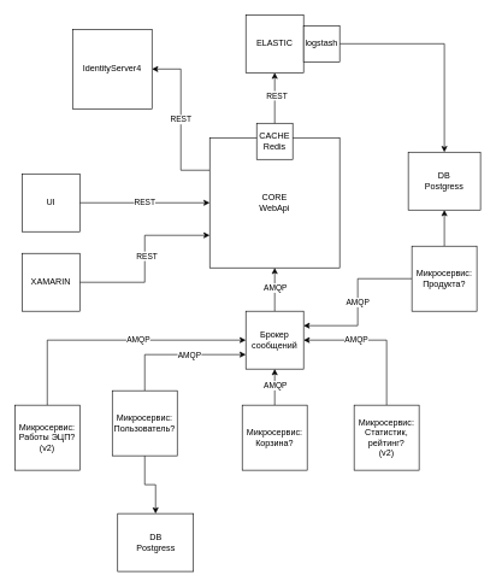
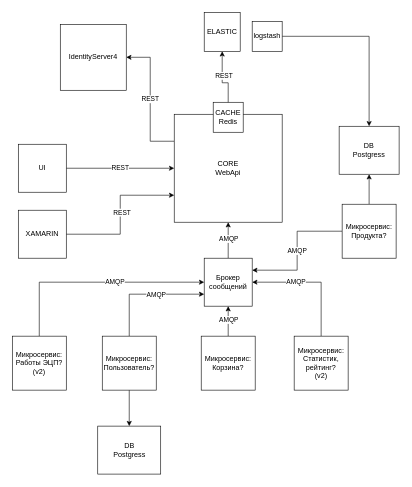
  <mxCell id="0" />
  <mxCell id="1" parent="0" />
  <mxCell id="2" value="REST" style="edgeStyle=orthogonalEdgeStyle;rounded=0;orthogonalLoop=1;jettySize=auto;html=1;" parent="1" source="3" target="7" edge="1"><mxGeometry relative="1" as="geometry" /></mxCell>
  <mxCell id="3" value="UI" style="whiteSpace=wrap;html=1;aspect=fixed;" parent="1" vertex="1"><mxGeometry x="30" y="240" width="80" height="80" as="geometry" /></mxCell>
  <mxCell id="4" style="edgeStyle=orthogonalEdgeStyle;rounded=0;orthogonalLoop=1;jettySize=auto;html=1;entryX=0.5;entryY=1;entryDx=0;entryDy=0;" parent="1" source="7" target="8" edge="1"><mxGeometry relative="1" as="geometry"><mxPoint x="380" y="120" as="targetPoint" /></mxGeometry></mxCell>
  <mxCell id="5" value="REST" style="edgeLabel;html=1;align=center;verticalAlign=middle;resizable=0;points=[];" parent="4" vertex="1" connectable="0"><mxGeometry x="0.311" y="-2" relative="1" as="geometry"><mxPoint as="offset" /></mxGeometry></mxCell>
  <mxCell id="6" value="REST" style="edgeStyle=orthogonalEdgeStyle;rounded=0;orthogonalLoop=1;jettySize=auto;html=1;entryX=1;entryY=0.5;entryDx=0;entryDy=0;exitX=0;exitY=0.25;exitDx=0;exitDy=0;" parent="1" source="7" target="19" edge="1"><mxGeometry relative="1" as="geometry" /></mxCell>
  <mxCell id="7" value="CORE&lt;br&gt;WebApi" style="whiteSpace=wrap;html=1;aspect=fixed;" parent="1" vertex="1"><mxGeometry x="290" y="190" width="180" height="180" as="geometry" /></mxCell>
- <mxCell id="8" value="ELASTIC" style="whiteSpace=wrap;html=1;aspect=fixed;" parent="1" vertex="1"><mxGeometry x="340" y="20" width="80" height="80" as="geometry" /></mxCell>
+ <mxCell id="8" value="ELASTIC" style="whiteSpace=wrap;html=1;aspect=fixed;" parent="1" vertex="1"><mxGeometry x="340" y="20" width="60" height="65" as="geometry" /></mxCell>
  <mxCell id="9" value="CACHE&lt;br&gt;Redis" style="whiteSpace=wrap;html=1;aspect=fixed;" parent="1" vertex="1"><mxGeometry x="355" y="170" width="50" height="50" as="geometry" /></mxCell>
  <mxCell id="10" value="" style="edgeStyle=orthogonalEdgeStyle;rounded=0;orthogonalLoop=1;jettySize=auto;html=1;" parent="1" source="13" target="31" edge="1"><mxGeometry relative="1" as="geometry" /></mxCell>
  <mxCell id="11" style="edgeStyle=orthogonalEdgeStyle;rounded=0;orthogonalLoop=1;jettySize=auto;html=1;entryX=0;entryY=0.75;entryDx=0;entryDy=0;exitX=0.5;exitY=0;exitDx=0;exitDy=0;" parent="1" source="13" target="22" edge="1"><mxGeometry relative="1" as="geometry" /></mxCell>
  <mxCell id="12" value="AMQP" style="edgeLabel;html=1;align=center;verticalAlign=middle;resizable=0;points=[];" parent="11" vertex="1" connectable="0"><mxGeometry x="0.169" y="-1" relative="1" as="geometry"><mxPoint as="offset" /></mxGeometry></mxCell>
- <mxCell id="13" value="Микросервис:&lt;br&gt;Пользователь?" style="whiteSpace=wrap;html=1;aspect=fixed;" parent="1" vertex="1"><mxGeometry x="155" y="540" width="90" height="90" as="geometry" /></mxCell>
+ <mxCell id="13" value="Микросервис:&lt;br&gt;Пользователь?" style="whiteSpace=wrap;html=1;aspect=fixed;" parent="1" vertex="1"><mxGeometry x="170" y="560" width="90" height="90" as="geometry" /></mxCell>
  <mxCell id="14" value="AMQP" style="edgeStyle=orthogonalEdgeStyle;rounded=0;orthogonalLoop=1;jettySize=auto;html=1;entryX=1;entryY=0.25;entryDx=0;entryDy=0;" parent="1" source="16" target="22" edge="1"><mxGeometry relative="1" as="geometry" /></mxCell>
  <mxCell id="15" style="edgeStyle=orthogonalEdgeStyle;rounded=0;orthogonalLoop=1;jettySize=auto;html=1;exitX=0.5;exitY=0;exitDx=0;exitDy=0;entryX=0.5;entryY=1;entryDx=0;entryDy=0;" parent="1" source="16" target="35" edge="1"><mxGeometry relative="1" as="geometry" /></mxCell>
  <mxCell id="16" value="&lt;span&gt;Микросервис:&lt;br&gt;Продукта?&lt;br&gt;&lt;/span&gt;" style="whiteSpace=wrap;html=1;aspect=fixed;" parent="1" vertex="1"><mxGeometry x="570" y="340" width="90" height="90" as="geometry" /></mxCell>
  <mxCell id="17" value="AMQP" style="edgeStyle=orthogonalEdgeStyle;rounded=0;orthogonalLoop=1;jettySize=auto;html=1;entryX=1;entryY=0.5;entryDx=0;entryDy=0;exitX=0.5;exitY=0;exitDx=0;exitDy=0;" parent="1" source="18" target="22" edge="1"><mxGeometry x="0.284" relative="1" as="geometry"><mxPoint as="offset" /></mxGeometry></mxCell>
  <mxCell id="18" value="&lt;span&gt;Микросервис:&lt;br&gt;Статистик, рейтинг?&lt;br&gt;(v2)&lt;br&gt;&lt;/span&gt;" style="whiteSpace=wrap;html=1;aspect=fixed;" parent="1" vertex="1"><mxGeometry x="490" y="560" width="90" height="90" as="geometry" /></mxCell>
  <mxCell id="19" value="IdentityServer4" style="whiteSpace=wrap;html=1;aspect=fixed;" parent="1" vertex="1"><mxGeometry x="100" y="40" width="110" height="110" as="geometry" /></mxCell>
  <mxCell id="20" style="edgeStyle=orthogonalEdgeStyle;rounded=0;orthogonalLoop=1;jettySize=auto;html=1;" parent="1" source="22" target="7" edge="1"><mxGeometry relative="1" as="geometry" /></mxCell>
  <mxCell id="21" value="AMQP" style="edgeLabel;html=1;align=center;verticalAlign=middle;resizable=0;points=[];" parent="20" vertex="1" connectable="0"><mxGeometry x="0.1" y="4" relative="1" as="geometry"><mxPoint x="4" as="offset" /></mxGeometry></mxCell>
  <mxCell id="22" value="Брокер&lt;br&gt;сообщений" style="whiteSpace=wrap;html=1;aspect=fixed;" parent="1" vertex="1"><mxGeometry x="340" y="430" width="80" height="80" as="geometry" /></mxCell>
  <mxCell id="23" style="edgeStyle=orthogonalEdgeStyle;rounded=0;orthogonalLoop=1;jettySize=auto;html=1;entryX=0;entryY=0.75;entryDx=0;entryDy=0;" parent="1" source="25" target="7" edge="1"><mxGeometry relative="1" as="geometry" /></mxCell>
  <mxCell id="24" value="REST" style="edgeLabel;html=1;align=center;verticalAlign=middle;resizable=0;points=[];" parent="23" vertex="1" connectable="0"><mxGeometry x="0.034" y="-2" relative="1" as="geometry"><mxPoint as="offset" /></mxGeometry></mxCell>
  <mxCell id="25" value="XAMARIN" style="whiteSpace=wrap;html=1;aspect=fixed;" parent="1" vertex="1"><mxGeometry x="30" y="350" width="80" height="80" as="geometry" /></mxCell>
  <mxCell id="26" style="edgeStyle=orthogonalEdgeStyle;rounded=0;orthogonalLoop=1;jettySize=auto;html=1;entryX=0;entryY=0.5;entryDx=0;entryDy=0;" parent="1" source="28" target="22" edge="1"><mxGeometry relative="1" as="geometry"><mxPoint x="310" y="470" as="targetPoint" /><Array as="points"><mxPoint x="65" y="470" /></Array></mxGeometry></mxCell>
  <mxCell id="27" value="AMQP" style="edgeLabel;html=1;align=center;verticalAlign=middle;resizable=0;points=[];" parent="26" vertex="1" connectable="0"><mxGeometry x="0.179" y="2" relative="1" as="geometry"><mxPoint as="offset" /></mxGeometry></mxCell>
  <mxCell id="28" value="Микросервис:&lt;br&gt;Работы ЭЦП?&lt;br&gt;(v2)" style="whiteSpace=wrap;html=1;aspect=fixed;" parent="1" vertex="1"><mxGeometry x="20" y="560" width="90" height="90" as="geometry" /></mxCell>
  <mxCell id="29" style="edgeStyle=orthogonalEdgeStyle;rounded=0;orthogonalLoop=1;jettySize=auto;html=1;" parent="1" source="30" target="35" edge="1"><mxGeometry relative="1" as="geometry" /></mxCell>
  <mxCell id="30" value="logstash" style="whiteSpace=wrap;html=1;aspect=fixed;" parent="1" vertex="1"><mxGeometry x="420" y="35" width="50" height="50" as="geometry" /></mxCell>
  <mxCell id="31" value="DB&lt;br&gt;Postgress" style="whiteSpace=wrap;html=1;" parent="1" vertex="1"><mxGeometry x="162.5" y="710" width="105" height="80" as="geometry" /></mxCell>
  <mxCell id="32" style="edgeStyle=orthogonalEdgeStyle;rounded=0;orthogonalLoop=1;jettySize=auto;html=1;entryX=0.5;entryY=1;entryDx=0;entryDy=0;exitX=0.5;exitY=0;exitDx=0;exitDy=0;" parent="1" source="34" target="22" edge="1"><mxGeometry relative="1" as="geometry" /></mxCell>
  <mxCell id="33" value="AMQP" style="edgeLabel;html=1;align=center;verticalAlign=middle;resizable=0;points=[];" parent="32" vertex="1" connectable="0"><mxGeometry x="-0.451" y="4" relative="1" as="geometry"><mxPoint x="4" y="-14" as="offset" /></mxGeometry></mxCell>
  <mxCell id="34" value="&lt;span&gt;Микросервис:&lt;br&gt;Корзина?&lt;br&gt;&lt;/span&gt;" style="whiteSpace=wrap;html=1;aspect=fixed;" parent="1" vertex="1"><mxGeometry x="335" y="560" width="90" height="90" as="geometry" /></mxCell>
  <mxCell id="35" value="DB&lt;br&gt;Postgress" style="whiteSpace=wrap;html=1;" parent="1" vertex="1"><mxGeometry x="565" y="210" width="100" height="80" as="geometry" /></mxCell>
